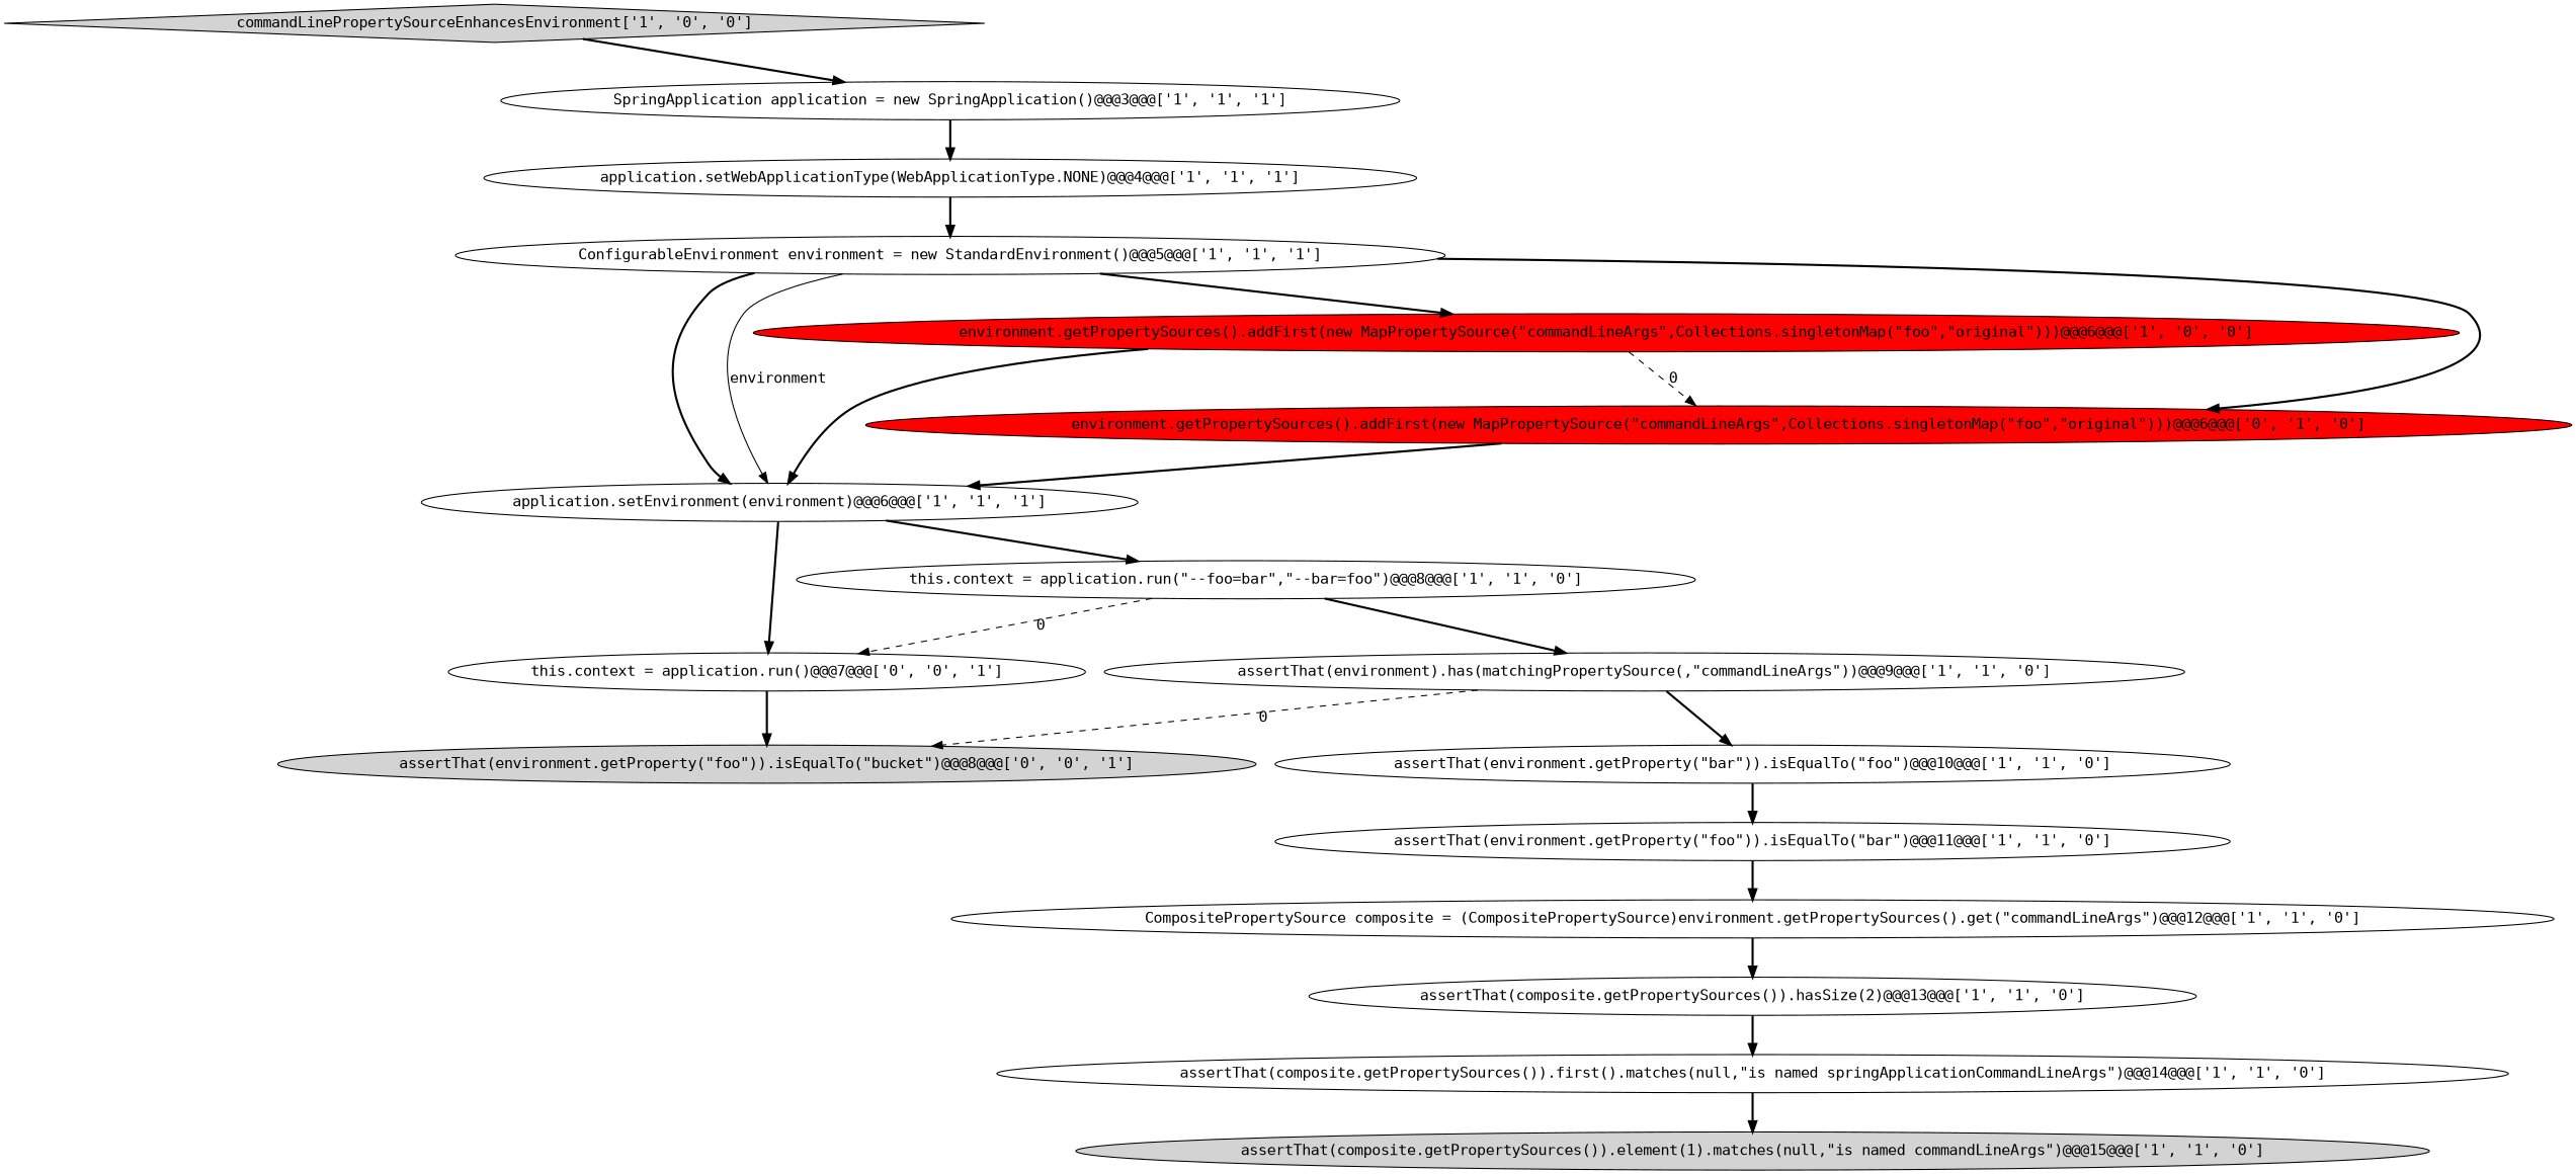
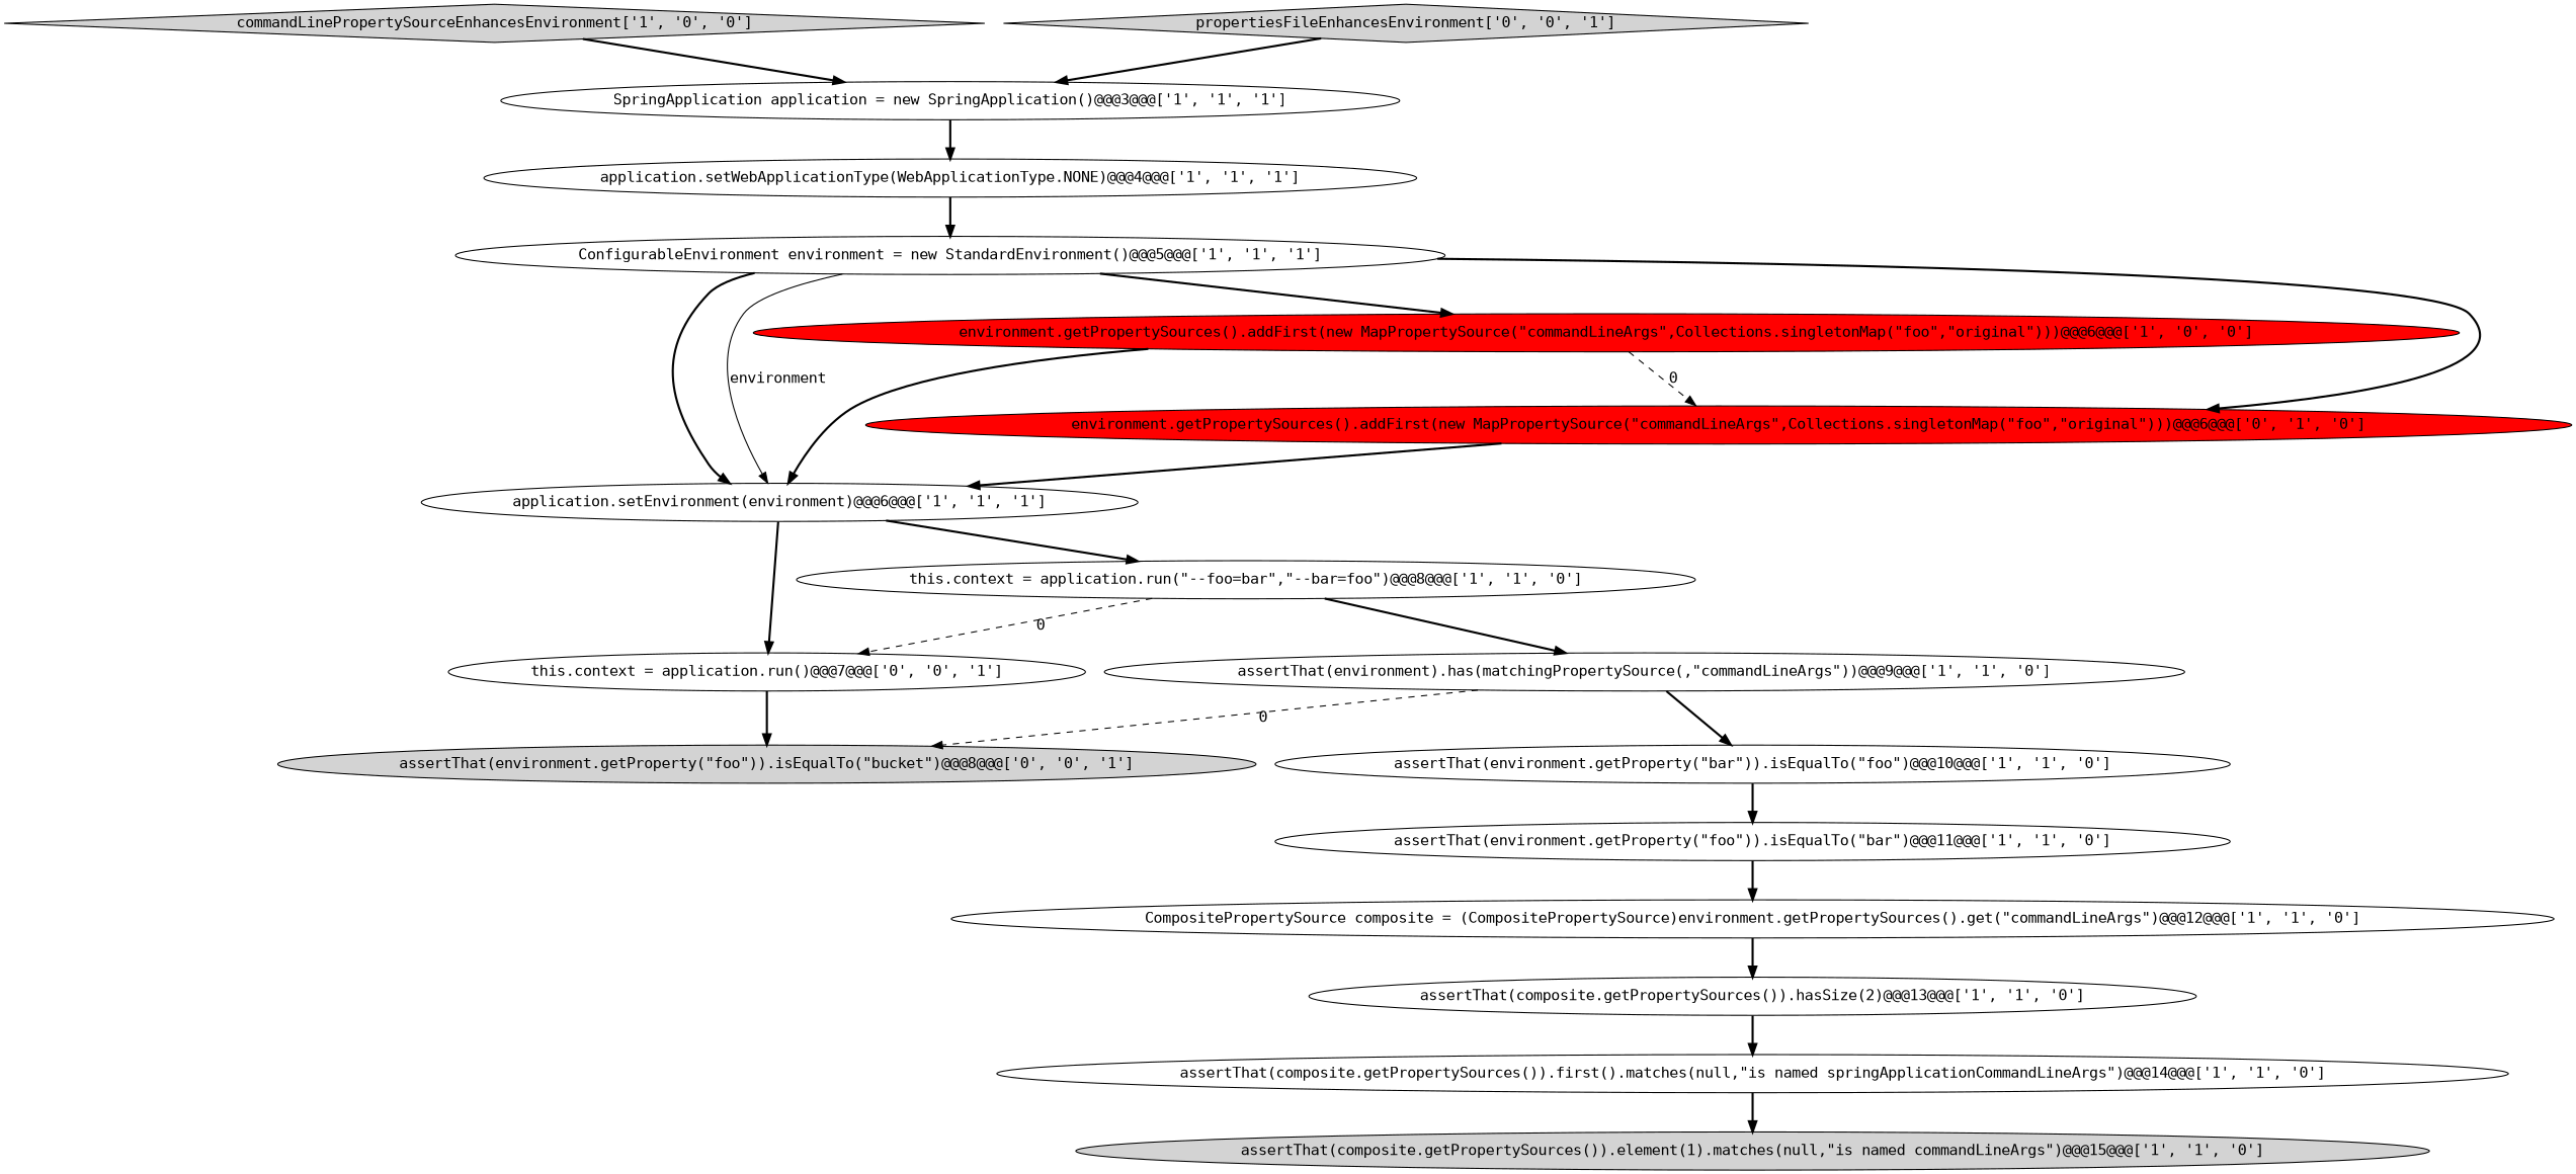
  digraph {
    fontname="DejaVu Sans Mono"
    node [fillcolor=white fontname="DejaVu Sans Mono" shape=ellipse style=filled]
    edge [fontname="DejaVu Sans Mono" style=bold]
    n1 [label="application.setEnvironment(environment)@@@6@@@['1', '1', '1']"]
    n2 [label="this.context = application.run(\"--foo=bar\",\"--bar=foo\")@@@8@@@['1', '1', '0']"]
    n3 [label="this.context = application.run()@@@7@@@['0', '0', '1']"]
    n4 [label="assertThat(environment).has(matchingPropertySource(,\"commandLineArgs\"))@@@9@@@['1', '1', '0']"]
    n5 [fillcolor=lightgray label="assertThat(environment.getProperty(\"foo\")).isEqualTo(\"bucket\")@@@8@@@['0', '0', '1']"]
    n6 [label="SpringApplication application = new SpringApplication()@@@3@@@['1', '1', '1']"]
    n7 [label="application.setWebApplicationType(WebApplicationType.NONE)@@@4@@@['1', '1', '1']"]
    n8 [label="ConfigurableEnvironment environment = new StandardEnvironment()@@@5@@@['1', '1', '1']"]
    n9 [label="assertThat(environment.getProperty(\"bar\")).isEqualTo(\"foo\")@@@10@@@['1', '1', '0']"]
    n10 [label="CompositePropertySource composite = (CompositePropertySource)environment.getPropertySources().get(\"commandLineArgs\")@@@12@@@['1', '1', '0']"]
    n11 [label="assertThat(composite.getPropertySources()).hasSize(2)@@@13@@@['1', '1', '0']"]
    n12 [label="assertThat(composite.getPropertySources()).first().matches(null,\"is named springApplicationCommandLineArgs\")@@@14@@@['1', '1', '0']"]
    n13 [fillcolor=red label="environment.getPropertySources().addFirst(new MapPropertySource(\"commandLineArgs\",Collections.singletonMap(\"foo\",\"original\")))@@@6@@@['1', '0', '0']"]
    n14 [fillcolor=red label="environment.getPropertySources().addFirst(new MapPropertySource(\"commandLineArgs\",Collections.singletonMap(\"foo\",\"original\")))@@@6@@@['0', '1', '0']"]
    n15 [fillcolor=lightgray label="commandLinePropertySourceEnhancesEnvironment['1', '0', '0']" shape=diamond]
    n16 [label="assertThat(environment.getProperty(\"foo\")).isEqualTo(\"bar\")@@@11@@@['1', '1', '0']"]
    n17 [fillcolor=lightgray label="assertThat(composite.getPropertySources()).element(1).matches(null,\"is named commandLineArgs\")@@@15@@@['1', '1', '0']"]
+   n18 [fillcolor=lightgray label="propertiesFileEnhancesEnvironment['0', '0', '1']" shape=diamond]
    n1 -> n2
    n1 -> n3
    n2 -> n3 [label=0 style=dashed]
    n2 -> n4
    n3 -> n5
    n4 -> n5 [label=0 style=dashed]
    n4 -> n9
    n6 -> n7
    n7 -> n8
    n8 -> n1
    n8 -> n1 [label=environment style=solid]
    n8 -> n13
    n8 -> n14
    n9 -> n16
    n10 -> n11
    n11 -> n12
    n12 -> n17
    n13 -> n1
    n13 -> n14 [label=0 style=dashed]
    n14 -> n1
    n15 -> n6
    n16 -> n10
+   n18 -> n6
  }
